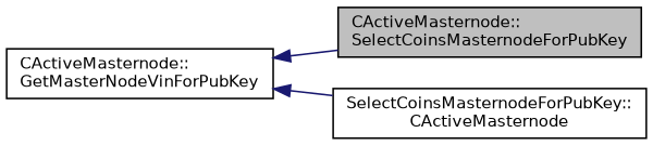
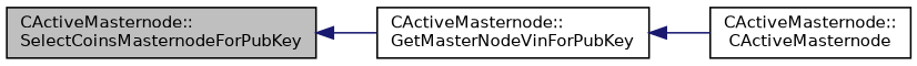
  digraph {
    rankdir=LR
    node [color=black fillcolor=white fontname=Helvetica fontsize=10 shape=record style=filled]
    edge [color=midnightblue dir=back fontname=Helvetica fontsize=10 labelfontname=Helvetica labelfontsize=10 style=solid]
    n1 [fillcolor=grey75 fontcolor=black height=0.2 label="CActiveMasternode::\lSelectCoinsMasternodeForPubKey" width=0.4]
    n2 [height=0.2 label="CActiveMasternode::\lGetMasterNodeVinForPubKey" width=0.4]
-   n3 [height=0.2 label="SelectCoinsMasternodeForPubKey::\lCActiveMasternode" width=0.4]
-   n2 -> n1
+   n3 [height=0.2 label="CActiveMasternode::\lCActiveMasternode" width=0.4]
+   n1 -> n2
    n2 -> n3
  }
